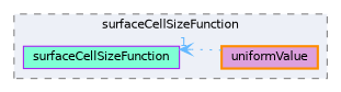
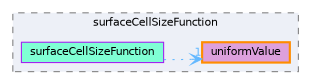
  digraph {
    compound=true
    rankdir=LR
    node [fontname=Helvetica fontsize=10 shape=box]
    n1 [color=purple fillcolor=aquamarine height=0.2 label=surfaceCellSizeFunction style=filled width=0.4]
    n2 [color=darkorange fillcolor=plum height=0.2 label=uniformValue style="filled,bold" width=0.4]
    subgraph cluster_1 {
      bgcolor="#edf0f7"
      fontname=Helvetica
      fontsize=10
      label=surfaceCellSizeFunction
      pencolor=grey50
      style="filled,dashed"
      n1
      n2
    }
-   n2 -> n1 [color=steelblue1 fontcolor=steelblue1 fontname=Helvetica fontsize=10 headlabel=1 labeldistance=1.5 labelfontname=Helvetica labelfontsize=10 style=dotted arrowhead=vee]
+   n1 -> n2 [color=steelblue1 fontcolor=steelblue1 fontname=Helvetica fontsize=10 headlabel=1 labeldistance=1.5 labelfontname=Helvetica labelfontsize=10 style=dotted arrowhead=vee]
  }
